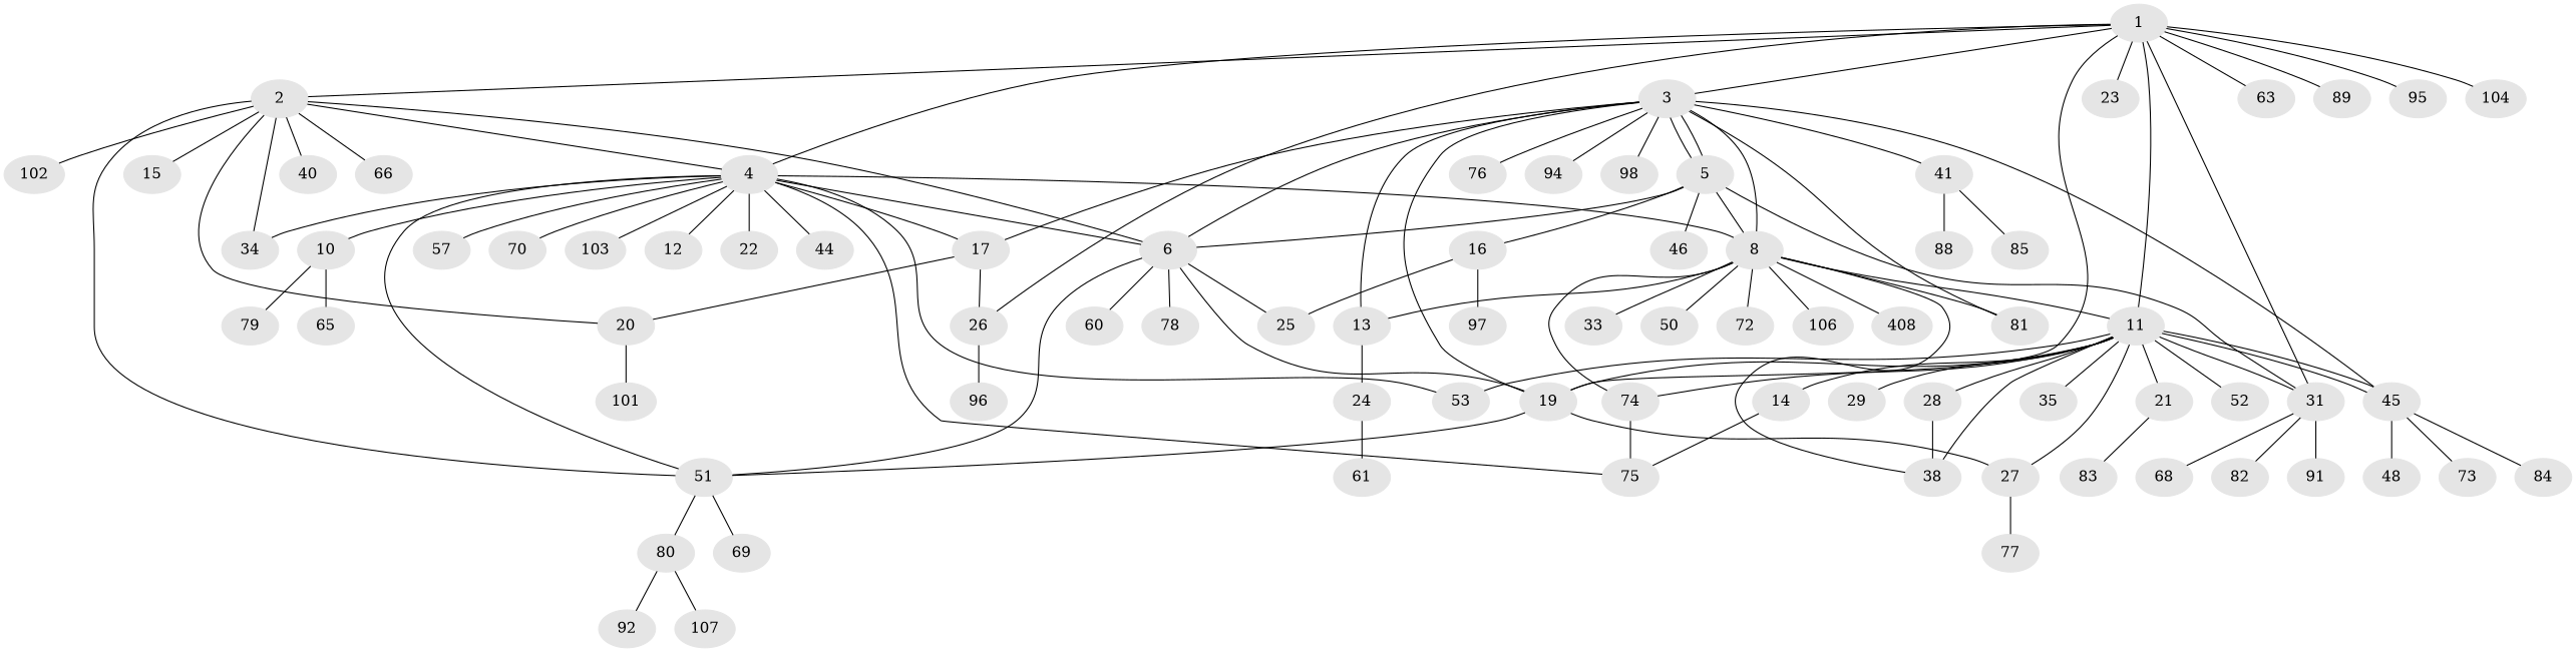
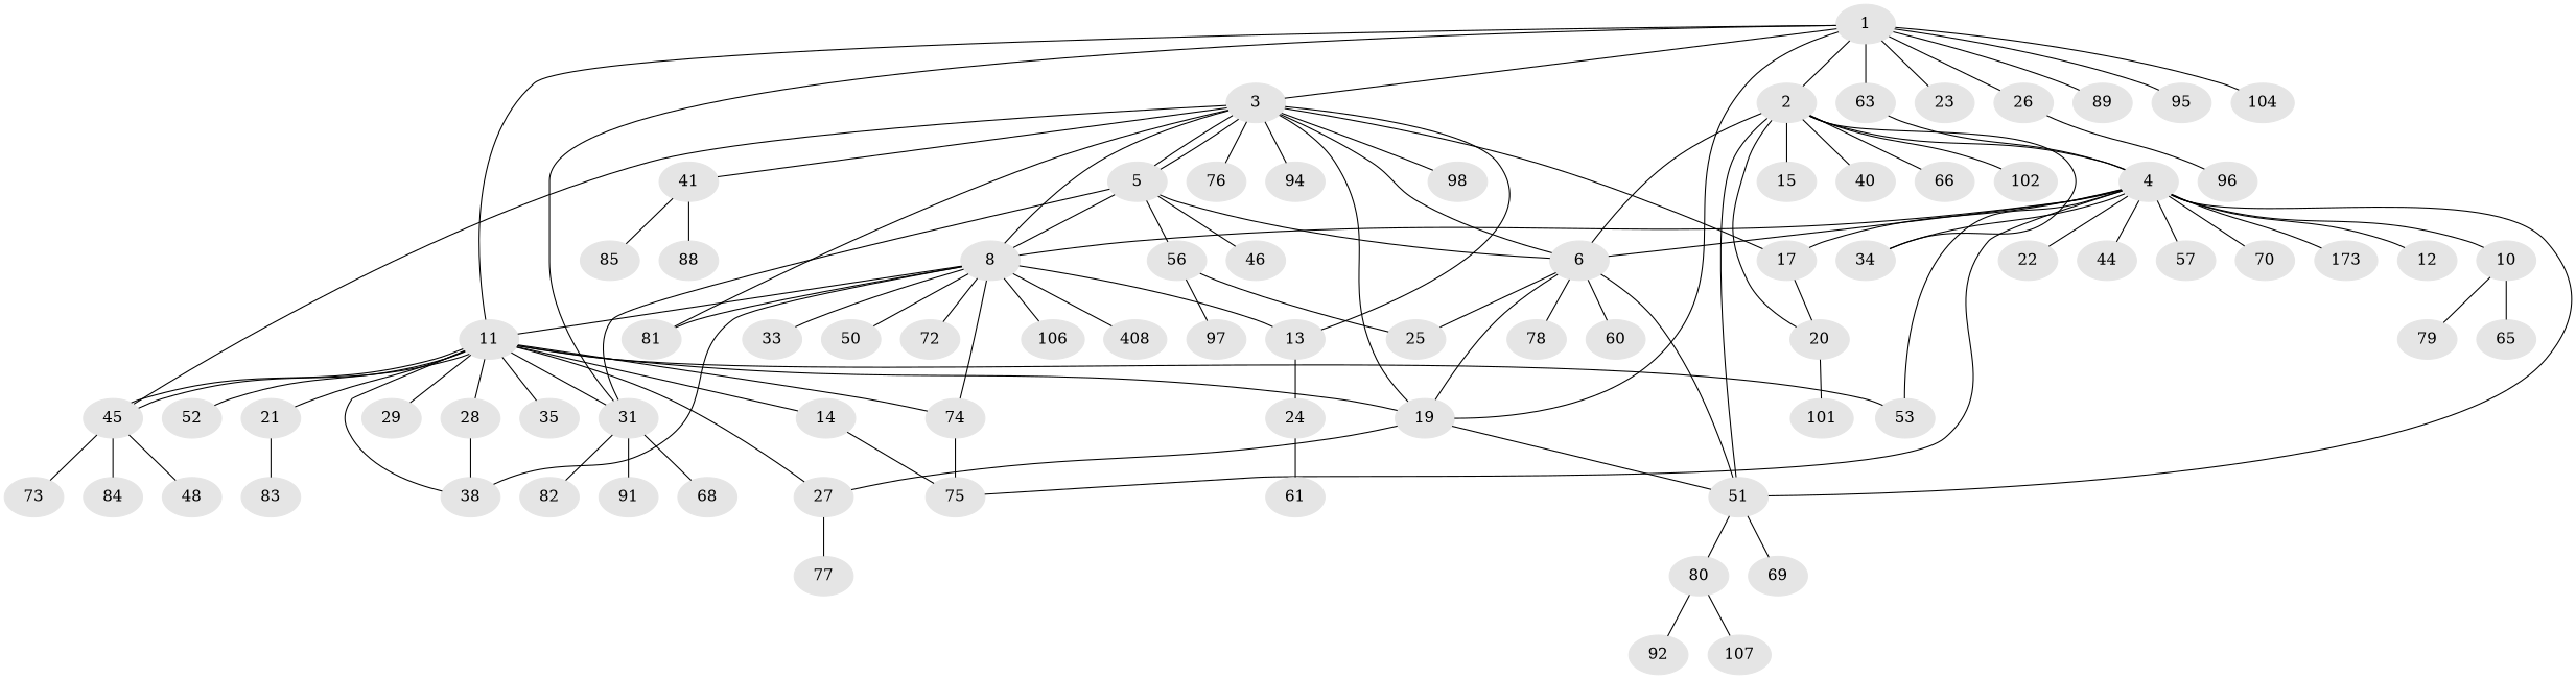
  graph {
    node [color=gray90 style=filled]
    1 [super="+71"]
    2 [super="+7"]
    3 [super="+9"]
    4 [super="+58"]
    11 [super="+49"]
    19 [super="+93"]
    23
    26 [super="+32"]
    31 [super="+47"]
    63
    89
    95
    n13 [label=104]
    6 [super="+30"]
    15
    20
    34 [super="+38"]
    40
    51 [super="+104"]
    66
    102
    5 [super="+18"]
    8 [super="+39"]
    13 [super="+105"]
    17 [super="+87"]
    41 [super="+54"]
    45 [super="+67"]
    76
    81
    94
    98
    10 [super="+59"]
    12
    22
    44
    53 [super="+100"]
    57
    70
    75
-   103
+   103 [label=173]
    n41 [label=38 super="+99"]
    74
    14 [super="+55"]
    21 [super="+37"]
    27 [super="+64"]
    28
    29 [super="+56"]
    35
    52
    96
    68
    82
    91
    25
    60
    78
    101
    69
    80 [super="+86"]
-   16 [super="+43"]
+   16 [super="+43" label=56]
    46
    33
    50
    72
    106
    n66 [label=408]
    24 [super="+42"]
    85
    88
    48
    73
    84
    65
    79
    97
    83
    77
    61 [super="+90"]
    92
    107
    1 -- 2
    1 -- 3
-   1 -- 4
+   63 -- 4
    1 -- 11
    1 -- 19
    1 -- 23
    1 -- 26
    1 -- 31
    1 -- 63
    1 -- 89
    1 -- 95
    1 -- n13
    2 -- 4
    2 -- 6
    2 -- 15
    2 -- 20
    2 -- 34
    2 -- 40
    2 -- 51
    2 -- 66
    2 -- 102
    3 -- 19
    3 -- 6
    3 -- 5
    3 -- 5
    3 -- 8
    3 -- 13
    3 -- 17
    3 -- 41
    3 -- 45
    3 -- 76
    3 -- 81
    3 -- 94
    3 -- 98
    4 -- 6 [weight=2]
    4 -- 34
    4 -- 51
    4 -- 8
    4 -- 17
    4 -- 10
    4 -- 12
    4 -- 22
    4 -- 44
    4 -- 53
    4 -- 57
    4 -- 70
    4 -- 75
    4 -- 103
    11 -- 19
    11 -- 31
    11 -- 45
    11 -- 45
    11 -- 53
    11 -- n41
    11 -- 74
    11 -- 14
    11 -- 21
    11 -- 27
    11 -- 28
    11 -- 29
    11 -- 35
    11 -- 52
    19 -- 51
    19 -- 27
    26 -- 96
    31 -- 68
    31 -- 82
    31 -- 91
    6 -- 19
    6 -- 51
    6 -- 25
    6 -- 60
    6 -- 78
    20 -- 101
    51 -- 69
    51 -- 80
    5 -- 31
    5 -- 6
    5 -- 8
    5 -- 16
    5 -- 46
    8 -- 11
    8 -- 13
    8 -- 81
    8 -- n41
    8 -- 74
    8 -- 33
    8 -- 50
    8 -- 72
    8 -- 106
    8 -- n66
    13 -- 24
-   17 -- 26
    17 -- 20
    41 -- 85
    41 -- 88
    45 -- 48
    45 -- 73
    45 -- 84
    10 -- 65
    10 -- 79
    74 -- 75
    14 -- 75
    21 -- 83
    27 -- 77
    28 -- n41
    80 -- 92
    80 -- 107
    16 -- 25
    16 -- 97
    24 -- 61
  }
